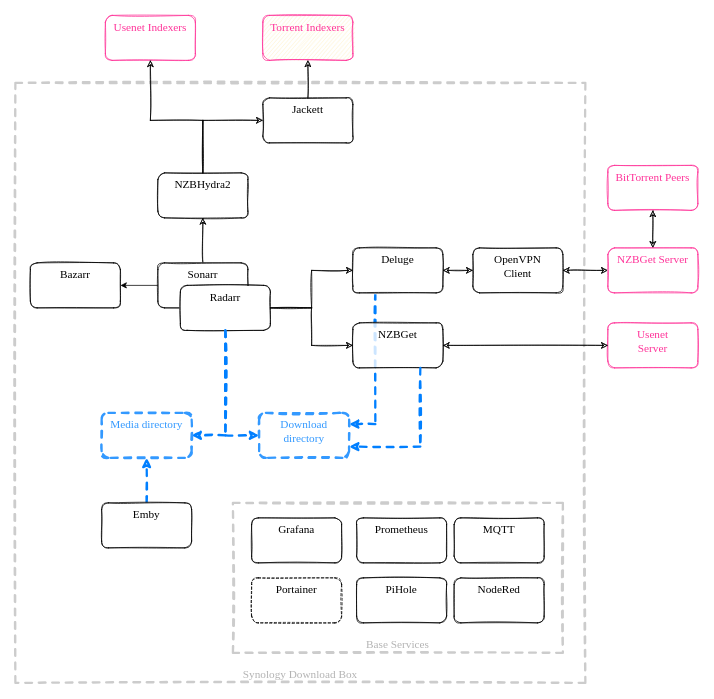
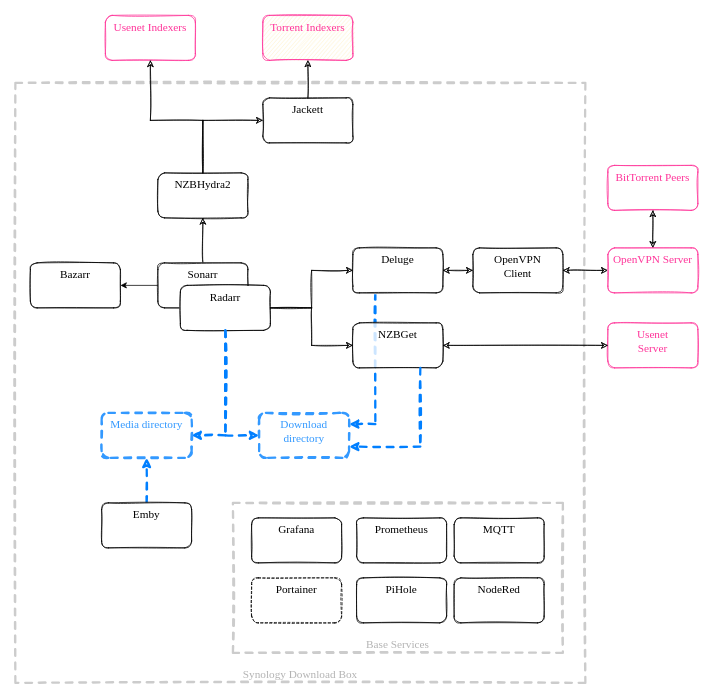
  <mxCell id="0" />
  <mxCell id="1" parent="0" />
  <mxCell id="2" value="&lt;font&gt;Synology Download Box&lt;/font&gt;" style="rounded=0;whiteSpace=wrap;html=1;shadow=0;glass=0;dashed=1;labelBackgroundColor=none;sketch=1;fontFamily=Lucida Console;fontSize=15;strokeWidth=3;gradientColor=none;verticalAlign=bottom;strokeColor=#CCCCCC;align=center;fontColor=#B3B3B3;fontStyle=0;labelBorderColor=none;" vertex="1" parent="1"><mxGeometry x="20" y="110" width="760" height="800" as="geometry" /></mxCell>
  <mxCell id="3" value="&lt;font&gt;Base Services&lt;/font&gt;" style="rounded=0;whiteSpace=wrap;html=1;shadow=0;glass=0;dashed=1;labelBackgroundColor=none;sketch=1;fontFamily=Lucida Console;fontSize=15;strokeWidth=3;gradientColor=none;verticalAlign=bottom;strokeColor=#CCCCCC;align=center;fontColor=#B3B3B3;fontStyle=0" vertex="1" parent="1"><mxGeometry x="310" y="670" width="440" height="200" as="geometry" /></mxCell>
  <mxCell id="4" value="" style="endArrow=classic;html=1;fontFamily=Lucida Console;fontSize=15;fontColor=#FF3399;exitX=0.25;exitY=1;exitDx=0;exitDy=0;rounded=0;edgeStyle=orthogonalEdgeStyle;sketch=1;strokeColor=#007FFF;dashed=1;strokeWidth=3;fontStyle=0;entryX=1;entryY=0.25;entryDx=0;entryDy=0;" edge="1" parent="1" source="9" target="31"><mxGeometry width="50" height="50" relative="1" as="geometry"><mxPoint x="540" y="500" as="sourcePoint" /><mxPoint x="530" y="470" as="targetPoint" /></mxGeometry></mxCell>
  <mxCell id="5" value="" style="edgeStyle=orthogonalEdgeStyle;rounded=1;sketch=1;orthogonalLoop=1;jettySize=auto;html=1;fontFamily=Lucida Console;fontSize=15;fontColor=#FF3399;fontStyle=0" edge="1" parent="1" source="6" target="12"><mxGeometry relative="1" as="geometry" /></mxCell>
  <mxCell id="6" value="Sonarr" style="html=1;sketch=1;rounded=1;glass=0;shadow=0;verticalAlign=top;fontFamily=Lucida Console;fontSize=15;labelBorderColor=none;labelBackgroundColor=none;whiteSpace=wrap;fontStyle=0" vertex="1" parent="1"><mxGeometry x="210" y="350" width="120" height="60" as="geometry" /></mxCell>
  <mxCell id="7" value="Radarr" style="html=1;sketch=1;rounded=1;glass=0;shadow=0;verticalAlign=top;fontFamily=Lucida Console;fontSize=15;labelBorderColor=none;labelBackgroundColor=none;whiteSpace=wrap;fontStyle=0" vertex="1" parent="1"><mxGeometry x="240" y="380" width="120" height="60" as="geometry" /></mxCell>
  <mxCell id="8" value="" style="edgeStyle=orthogonalEdgeStyle;rounded=0;sketch=1;orthogonalLoop=1;jettySize=auto;html=1;fontFamily=Lucida Console;fontSize=15;fontColor=#FF3399;startArrow=classic;startFill=1;fontStyle=0" edge="1" parent="1" source="9" target="21"><mxGeometry relative="1" as="geometry" /></mxCell>
  <mxCell id="9" value="Deluge" style="html=1;sketch=1;rounded=1;glass=0;shadow=0;verticalAlign=top;fontFamily=Lucida Console;fontSize=15;labelBorderColor=none;labelBackgroundColor=none;whiteSpace=wrap;fontStyle=0" vertex="1" parent="1"><mxGeometry x="470" y="330" width="120" height="60" as="geometry" /></mxCell>
  <mxCell id="10" value="" style="edgeStyle=orthogonalEdgeStyle;rounded=1;sketch=1;orthogonalLoop=1;jettySize=auto;html=1;fontFamily=Lucida Console;fontSize=15;fontColor=#FF3399;fontStyle=0" edge="1" parent="1" source="11" target="30"><mxGeometry relative="1" as="geometry" /></mxCell>
  <mxCell id="11" value="Jackett" style="html=1;sketch=1;rounded=1;glass=0;shadow=0;verticalAlign=top;fontFamily=Lucida Console;fontSize=15;labelBorderColor=none;labelBackgroundColor=none;whiteSpace=wrap;fontStyle=0" vertex="1" parent="1"><mxGeometry x="350" y="130" width="120" height="60" as="geometry" /></mxCell>
  <mxCell id="12" value="NZBHydra2" style="html=1;sketch=1;rounded=1;glass=0;shadow=0;verticalAlign=top;fontFamily=Lucida Console;fontSize=15;labelBorderColor=none;labelBackgroundColor=none;whiteSpace=wrap;fontStyle=0" vertex="1" parent="1"><mxGeometry x="210" y="230" width="120" height="60" as="geometry" /></mxCell>
  <mxCell id="13" value="NZBGet" style="html=1;sketch=1;rounded=1;glass=0;shadow=0;verticalAlign=top;fontFamily=Lucida Console;fontSize=15;labelBorderColor=none;labelBackgroundColor=none;whiteSpace=wrap;fontStyle=0;fillOpacity=80;" vertex="1" parent="1"><mxGeometry x="470" y="430" width="120" height="60" as="geometry" /></mxCell>
  <mxCell id="14" value="" style="edgeStyle=orthogonalEdgeStyle;rounded=0;sketch=1;orthogonalLoop=1;jettySize=auto;html=1;dashed=1;fontFamily=Lucida Console;fontSize=15;fontColor=#FF3399;startArrow=none;startFill=0;strokeColor=#007FFF;strokeWidth=3;fontStyle=0" edge="1" parent="1" source="15" target="32"><mxGeometry relative="1" as="geometry" /></mxCell>
  <mxCell id="15" value="Emby" style="html=1;sketch=1;rounded=1;glass=0;shadow=0;verticalAlign=top;fontFamily=Lucida Console;fontSize=15;labelBorderColor=none;labelBackgroundColor=none;whiteSpace=wrap;fontStyle=0" vertex="1" parent="1"><mxGeometry x="135" y="670" width="120" height="60" as="geometry" /></mxCell>
  <mxCell id="16" value="Prometheus" style="html=1;sketch=1;rounded=1;glass=0;shadow=0;verticalAlign=top;fontFamily=Lucida Console;fontSize=15;labelBorderColor=none;labelBackgroundColor=none;whiteSpace=wrap;fontStyle=0" vertex="1" parent="1"><mxGeometry x="475" y="690" width="120" height="60" as="geometry" /></mxCell>
  <mxCell id="17" value="Grafana" style="html=1;sketch=1;rounded=1;glass=0;shadow=0;verticalAlign=top;fontFamily=Lucida Console;fontSize=15;labelBorderColor=none;labelBackgroundColor=none;whiteSpace=wrap;fontStyle=0" vertex="1" parent="1"><mxGeometry x="335" y="690" width="120" height="60" as="geometry" /></mxCell>
  <mxCell id="18" value="Bazarr" style="html=1;sketch=1;rounded=1;glass=0;shadow=0;verticalAlign=top;fontFamily=Lucida Console;fontSize=15;labelBorderColor=none;labelBackgroundColor=none;whiteSpace=wrap;fontStyle=0" vertex="1" parent="1"><mxGeometry x="40" y="350" width="120" height="60" as="geometry" /></mxCell>
  <mxCell id="19" value="NodeRed" style="html=1;sketch=1;rounded=1;glass=0;shadow=0;verticalAlign=top;fontFamily=Lucida Console;fontSize=15;labelBorderColor=none;labelBackgroundColor=none;whiteSpace=wrap;fontStyle=0" vertex="1" parent="1"><mxGeometry x="605" y="770" width="120" height="60" as="geometry" /></mxCell>
  <mxCell id="20" value="" style="edgeStyle=orthogonalEdgeStyle;rounded=0;sketch=1;orthogonalLoop=1;jettySize=auto;html=1;fontFamily=Lucida Console;fontSize=15;fontColor=#FF3399;startArrow=classic;startFill=1;fontStyle=0" edge="1" parent="1" source="21" target="27"><mxGeometry relative="1" as="geometry" /></mxCell>
  <mxCell id="21" value="OpenVPN&lt;br&gt;Client" style="html=1;sketch=1;rounded=1;glass=0;shadow=0;verticalAlign=top;fontFamily=Lucida Console;fontSize=15;labelBorderColor=none;labelBackgroundColor=none;whiteSpace=wrap;fontStyle=0" vertex="1" parent="1"><mxGeometry x="630" y="330" width="120" height="60" as="geometry" /></mxCell>
  <mxCell id="22" value="Portainer" style="html=1;sketch=1;rounded=1;glass=0;shadow=0;verticalAlign=top;fontFamily=Lucida Console;fontSize=15;labelBorderColor=none;labelBackgroundColor=none;whiteSpace=wrap;fontStyle=0;dashed=1;" vertex="1" parent="1"><mxGeometry x="335" y="770" width="120" height="60" as="geometry" /></mxCell>
  <mxCell id="23" value="PiHole" style="html=1;sketch=1;rounded=1;glass=0;shadow=0;verticalAlign=top;fontFamily=Lucida Console;fontSize=15;labelBorderColor=none;labelBackgroundColor=none;whiteSpace=wrap;fontStyle=0" vertex="1" parent="1"><mxGeometry x="475" y="770" width="120" height="60" as="geometry" /></mxCell>
  <mxCell id="24" value="MQTT" style="html=1;sketch=1;rounded=1;glass=0;shadow=0;verticalAlign=top;fontFamily=Lucida Console;fontSize=15;labelBorderColor=none;labelBackgroundColor=none;whiteSpace=wrap;fontStyle=0" vertex="1" parent="1"><mxGeometry x="605" y="690" width="120" height="60" as="geometry" /></mxCell>
  <mxCell id="25" value="BitTorrent Peers" style="html=1;sketch=1;rounded=1;glass=0;shadow=0;verticalAlign=top;fontFamily=Lucida Console;fontSize=15;labelBorderColor=none;labelBackgroundColor=none;whiteSpace=wrap;strokeColor=#FF3399;fontColor=#FF3399;fontStyle=0" vertex="1" parent="1"><mxGeometry x="810" y="220" width="120" height="60" as="geometry" /></mxCell>
  <mxCell id="26" value="" style="edgeStyle=orthogonalEdgeStyle;rounded=0;sketch=1;orthogonalLoop=1;jettySize=auto;html=1;fontFamily=Lucida Console;fontSize=15;fontColor=#FF3399;startArrow=classic;startFill=1;fontStyle=0" edge="1" parent="1" source="27" target="25"><mxGeometry relative="1" as="geometry" /></mxCell>
- <mxCell id="27" value="NZBGet Server" style="html=1;sketch=1;rounded=1;glass=0;shadow=0;verticalAlign=top;fontFamily=Lucida Console;fontSize=15;labelBorderColor=none;labelBackgroundColor=none;whiteSpace=wrap;strokeColor=#FF3399;fontColor=#FF3399;fontStyle=0" vertex="1" parent="1"><mxGeometry x="810" y="330" width="120" height="60" as="geometry" /></mxCell>
+ <mxCell id="27" value="OpenVPN Server" style="html=1;sketch=1;rounded=1;glass=0;shadow=0;verticalAlign=top;fontFamily=Lucida Console;fontSize=15;labelBorderColor=none;labelBackgroundColor=none;whiteSpace=wrap;strokeColor=#FF3399;fontColor=#FF3399;fontStyle=0" vertex="1" parent="1"><mxGeometry x="810" y="330" width="120" height="60" as="geometry" /></mxCell>
  <mxCell id="28" value="Usenet&lt;br&gt;Server" style="html=1;sketch=1;rounded=1;glass=0;shadow=0;verticalAlign=top;fontFamily=Lucida Console;fontSize=15;labelBorderColor=none;labelBackgroundColor=none;whiteSpace=wrap;strokeColor=#FF3399;fontColor=#FF3399;fontStyle=0" vertex="1" parent="1"><mxGeometry x="810" y="430" width="120" height="60" as="geometry" /></mxCell>
  <mxCell id="29" value="Usenet Indexers" style="html=1;sketch=1;rounded=1;glass=0;shadow=0;verticalAlign=top;fontFamily=Lucida Console;fontSize=15;labelBorderColor=none;labelBackgroundColor=none;whiteSpace=wrap;strokeColor=#FF3399;fontColor=#FF3399;fontStyle=0" vertex="1" parent="1"><mxGeometry x="140" y="20" width="120" height="60" as="geometry" /></mxCell>
  <mxCell id="30" value="Torrent Indexers" style="html=1;sketch=1;rounded=1;glass=0;shadow=0;verticalAlign=top;fontFamily=Lucida Console;fontSize=15;labelBorderColor=none;labelBackgroundColor=none;whiteSpace=wrap;strokeColor=#FF3399;fontColor=#FF3399;fontStyle=0;fillColor=#fff2cc;" vertex="1" parent="1"><mxGeometry x="350" y="20" width="120" height="60" as="geometry" /></mxCell>
  <mxCell id="31" value="&lt;font color=&quot;#3399ff&quot;&gt;Download directory&lt;/font&gt;" style="html=1;sketch=1;rounded=1;glass=0;shadow=0;verticalAlign=top;fontFamily=Lucida Console;fontSize=15;labelBorderColor=none;labelBackgroundColor=none;whiteSpace=wrap;fontColor=#FF3399;strokeColor=#3399FF;dashed=1;strokeWidth=3;fontStyle=0" vertex="1" parent="1"><mxGeometry x="345" y="550" width="120" height="60" as="geometry" /></mxCell>
  <mxCell id="32" value="&lt;font color=&quot;#3399ff&quot;&gt;Media directory&lt;/font&gt;" style="html=1;sketch=1;rounded=1;glass=0;shadow=0;verticalAlign=top;fontFamily=Lucida Console;fontSize=15;labelBorderColor=none;labelBackgroundColor=none;whiteSpace=wrap;fontColor=#FF3399;strokeColor=#3399FF;dashed=1;strokeWidth=3;fontStyle=0" vertex="1" parent="1"><mxGeometry x="135" y="550" width="120" height="60" as="geometry" /></mxCell>
  <mxCell id="33" value="" style="endArrow=classic;html=1;fontFamily=Lucida Console;fontSize=15;fontColor=#FF3399;exitX=0.5;exitY=0;exitDx=0;exitDy=0;entryX=0;entryY=0.5;entryDx=0;entryDy=0;edgeStyle=orthogonalEdgeStyle;sketch=1;rounded=0;fontStyle=0" edge="1" parent="1" source="12" target="11"><mxGeometry width="50" height="50" relative="1" as="geometry"><mxPoint x="300" y="220" as="sourcePoint" /><mxPoint x="350" y="170" as="targetPoint" /></mxGeometry></mxCell>
  <mxCell id="34" value="" style="endArrow=classic;html=1;fontFamily=Lucida Console;fontSize=15;fontColor=#FF3399;exitX=0.5;exitY=0;exitDx=0;exitDy=0;entryX=0.5;entryY=1;entryDx=0;entryDy=0;edgeStyle=orthogonalEdgeStyle;sketch=1;rounded=0;fontStyle=0" edge="1" parent="1" source="12" target="29"><mxGeometry width="50" height="50" relative="1" as="geometry"><mxPoint x="300" y="220" as="sourcePoint" /><mxPoint x="350" y="170" as="targetPoint" /><Array as="points"><mxPoint x="270" y="160" /><mxPoint x="200" y="160" /></Array></mxGeometry></mxCell>
  <mxCell id="35" value="" style="endArrow=classic;html=1;fontFamily=Lucida Console;fontSize=15;fontColor=#FF3399;exitX=1;exitY=0.5;exitDx=0;exitDy=0;entryX=0;entryY=0.5;entryDx=0;entryDy=0;sketch=1;edgeStyle=orthogonalEdgeStyle;rounded=0;fontStyle=0" edge="1" parent="1" source="7" target="9"><mxGeometry width="50" height="50" relative="1" as="geometry"><mxPoint x="500" y="450" as="sourcePoint" /><mxPoint x="550" y="400" as="targetPoint" /></mxGeometry></mxCell>
  <mxCell id="36" value="" style="endArrow=classic;html=1;fontFamily=Lucida Console;fontSize=15;fontColor=#FF3399;exitX=1;exitY=0.5;exitDx=0;exitDy=0;entryX=0;entryY=0.5;entryDx=0;entryDy=0;sketch=1;edgeStyle=orthogonalEdgeStyle;rounded=0;fontStyle=0" edge="1" parent="1" source="7" target="13"><mxGeometry width="50" height="50" relative="1" as="geometry"><mxPoint x="500" y="450" as="sourcePoint" /><mxPoint x="550" y="400" as="targetPoint" /></mxGeometry></mxCell>
  <mxCell id="37" value="" style="endArrow=classic;html=1;fontFamily=Lucida Console;fontSize=15;fontColor=#FF3399;exitX=0.75;exitY=1;exitDx=0;exitDy=0;entryX=1;entryY=0.75;entryDx=0;entryDy=0;rounded=0;edgeStyle=orthogonalEdgeStyle;sketch=1;strokeColor=#007FFF;dashed=1;strokeWidth=3;fontStyle=0" edge="1" parent="1" source="13" target="31"><mxGeometry width="50" height="50" relative="1" as="geometry"><mxPoint x="440" y="430" as="sourcePoint" /><mxPoint x="490" y="380" as="targetPoint" /></mxGeometry></mxCell>
  <mxCell id="38" value="" style="endArrow=classic;html=1;fontFamily=Lucida Console;fontSize=15;fontColor=#FF3399;exitX=0.5;exitY=1;exitDx=0;exitDy=0;entryX=1;entryY=0.5;entryDx=0;entryDy=0;rounded=0;edgeStyle=orthogonalEdgeStyle;sketch=1;strokeColor=#007FFF;dashed=1;strokeWidth=3;fontStyle=0" edge="1" parent="1" source="7" target="32"><mxGeometry width="50" height="50" relative="1" as="geometry"><mxPoint x="540" y="500" as="sourcePoint" /><mxPoint x="475" y="590" as="targetPoint" /></mxGeometry></mxCell>
  <mxCell id="39" value="" style="endArrow=classic;html=1;fontFamily=Lucida Console;fontSize=15;fontColor=#FF3399;entryX=0;entryY=0.5;entryDx=0;entryDy=0;rounded=0;edgeStyle=orthogonalEdgeStyle;sketch=1;strokeColor=#007FFF;dashed=1;strokeWidth=3;fontStyle=0" edge="1" parent="1" target="31"><mxGeometry width="50" height="50" relative="1" as="geometry"><mxPoint x="300" y="440" as="sourcePoint" /><mxPoint x="265" y="590" as="targetPoint" /><Array as="points"><mxPoint x="300" y="580" /></Array></mxGeometry></mxCell>
  <mxCell id="40" value="" style="endArrow=classic;html=1;fontFamily=Lucida Console;fontSize=15;fontColor=#B3B3B3;strokeWidth=1;entryX=1;entryY=0.5;entryDx=0;entryDy=0;exitX=0;exitY=0.5;exitDx=0;exitDy=0;" edge="1" parent="1" source="6" target="18"><mxGeometry width="50" height="50" relative="1" as="geometry"><mxPoint x="250" y="580" as="sourcePoint" /><mxPoint x="300" y="530" as="targetPoint" /></mxGeometry></mxCell>
  <mxCell id="41" value="" style="edgeStyle=orthogonalEdgeStyle;rounded=0;sketch=1;orthogonalLoop=1;jettySize=auto;html=1;fontFamily=Lucida Console;fontSize=15;fontColor=#FF3399;startArrow=classic;startFill=1;fontStyle=0;exitX=1;exitY=0.5;exitDx=0;exitDy=0;entryX=0;entryY=0.5;entryDx=0;entryDy=0;" edge="1" parent="1" source="13" target="28"><mxGeometry relative="1" as="geometry"><mxPoint x="760" y="370" as="sourcePoint" /><mxPoint x="820" y="370" as="targetPoint" /></mxGeometry></mxCell>
